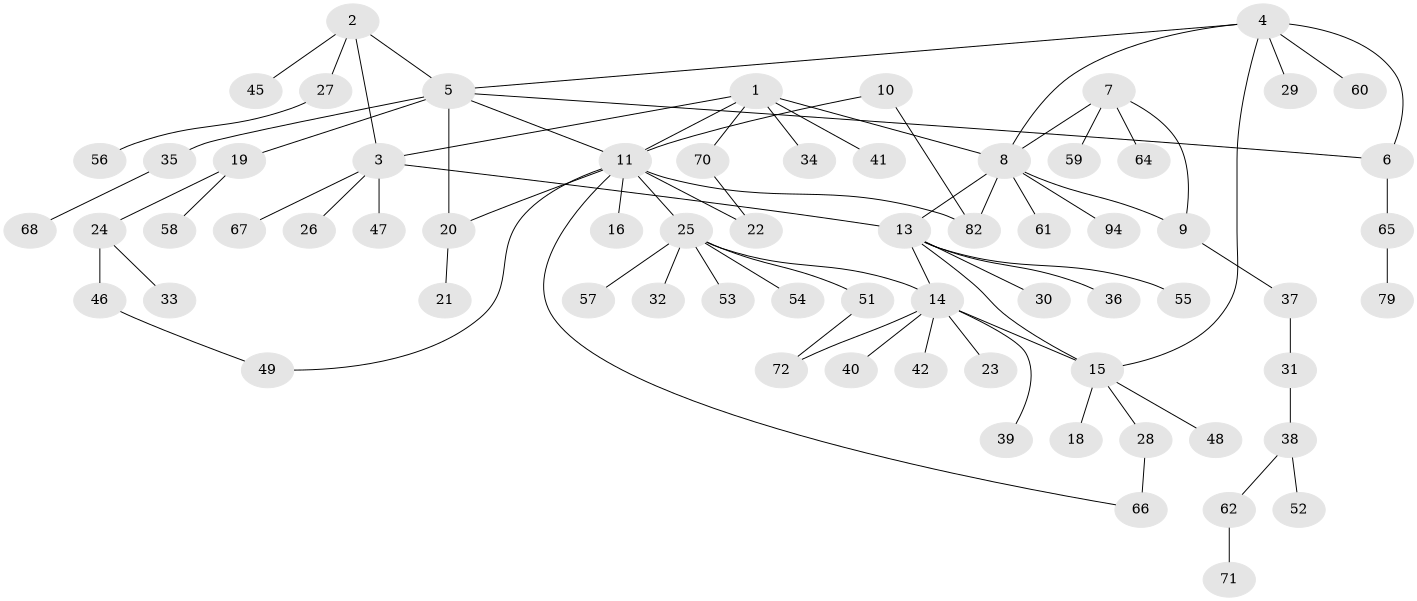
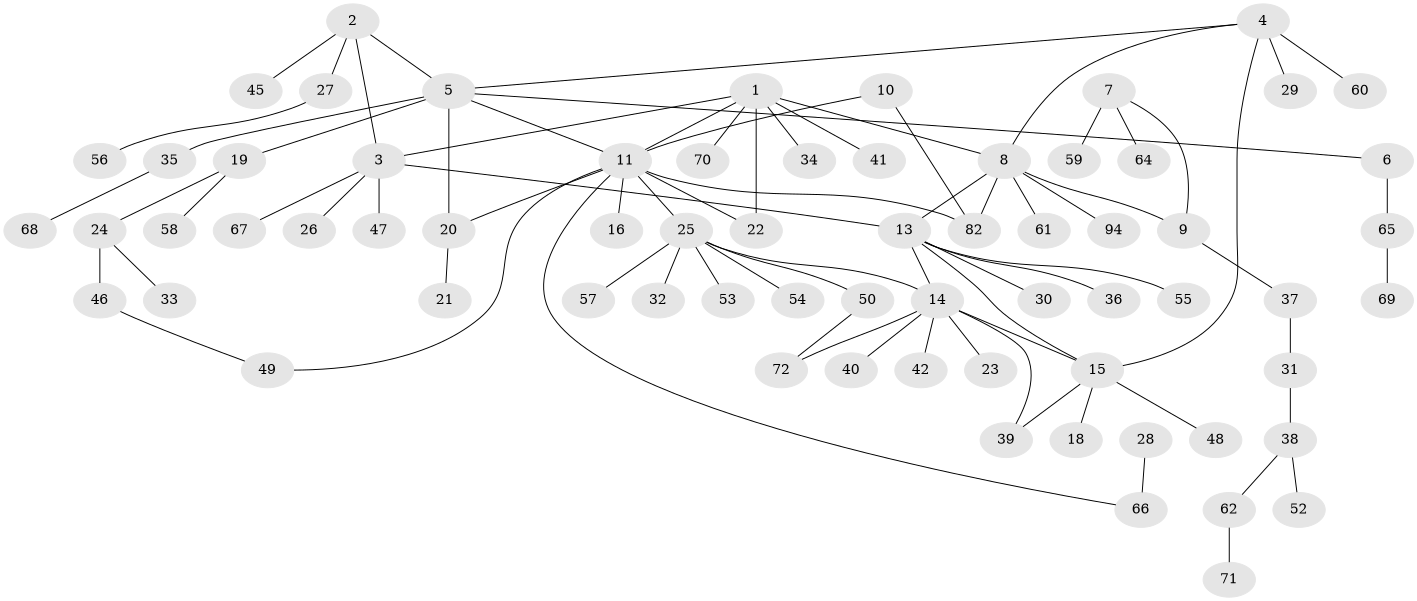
  graph {
    node [color=gray90 style=filled]
    1
    3
    8
    11
    22
    34
    41
    70
    2
    5
    27
    45
    13
    26
    47
    67
    9
    n18 [label=82]
    n19 [label=94]
    61
    20
    16
    25
    49
    66
    35
    68
    6
    19
    56
    15
    14
    30
    36
    55
    4
    29
    60
    65
    18
    28
    48
    24
    58
    21
-   69 [label=79]
+   69
    7
    59
    64
    37
    31
    38
    10
    42
    23
    39
    40
    72
    32
-   50 [label=51]
+   50
    53
    54
    57
    33
    46
    52
    62
    71
    1 -- 3
    1 -- 8
    1 -- 11
-   70 -- 22
+   1 -- 22
    1 -- 34
    1 -- 41
    1 -- 70
    3 -- 13
    3 -- 26
    3 -- 47
    3 -- 67
    8 -- 13
    8 -- 9
    8 -- n18
    8 -- n19
    8 -- 61
    11 -- 22
    11 -- n18
    11 -- 20
    11 -- 16
    11 -- 25
    11 -- 49
    11 -- 66
    2 -- 3
    2 -- 5
    2 -- 27
    2 -- 45
    5 -- 11
    5 -- 20
    5 -- 35
    5 -- 6
    5 -- 19
    27 -- 56
    13 -- 15
    13 -- 14
    13 -- 30
    13 -- 36
    13 -- 55
    9 -- 37
    20 -- 21
    25 -- 14
    25 -- 32
    25 -- 50
    25 -- 53
    25 -- 54
    25 -- 57
    35 -- 68
    6 -- 65
    19 -- 24
    19 -- 58
    15 -- 18
-   15 -- 28
+   15 -- 39
    15 -- 48
    14 -- 15
    14 -- 42
    14 -- 23
    14 -- 39
    14 -- 40
    14 -- 72
    4 -- 8
    4 -- 5
-   4 -- 6
    4 -- 15
    4 -- 29
    4 -- 60
    65 -- 69
    28 -- 66
    24 -- 33
    24 -- 46
-   7 -- 8
    7 -- 9
    7 -- 59
    7 -- 64
    37 -- 31
    31 -- 38
    38 -- 52
    38 -- 62
    10 -- 11
    10 -- n18
    50 -- 72
    46 -- 49
    62 -- 71
  }
